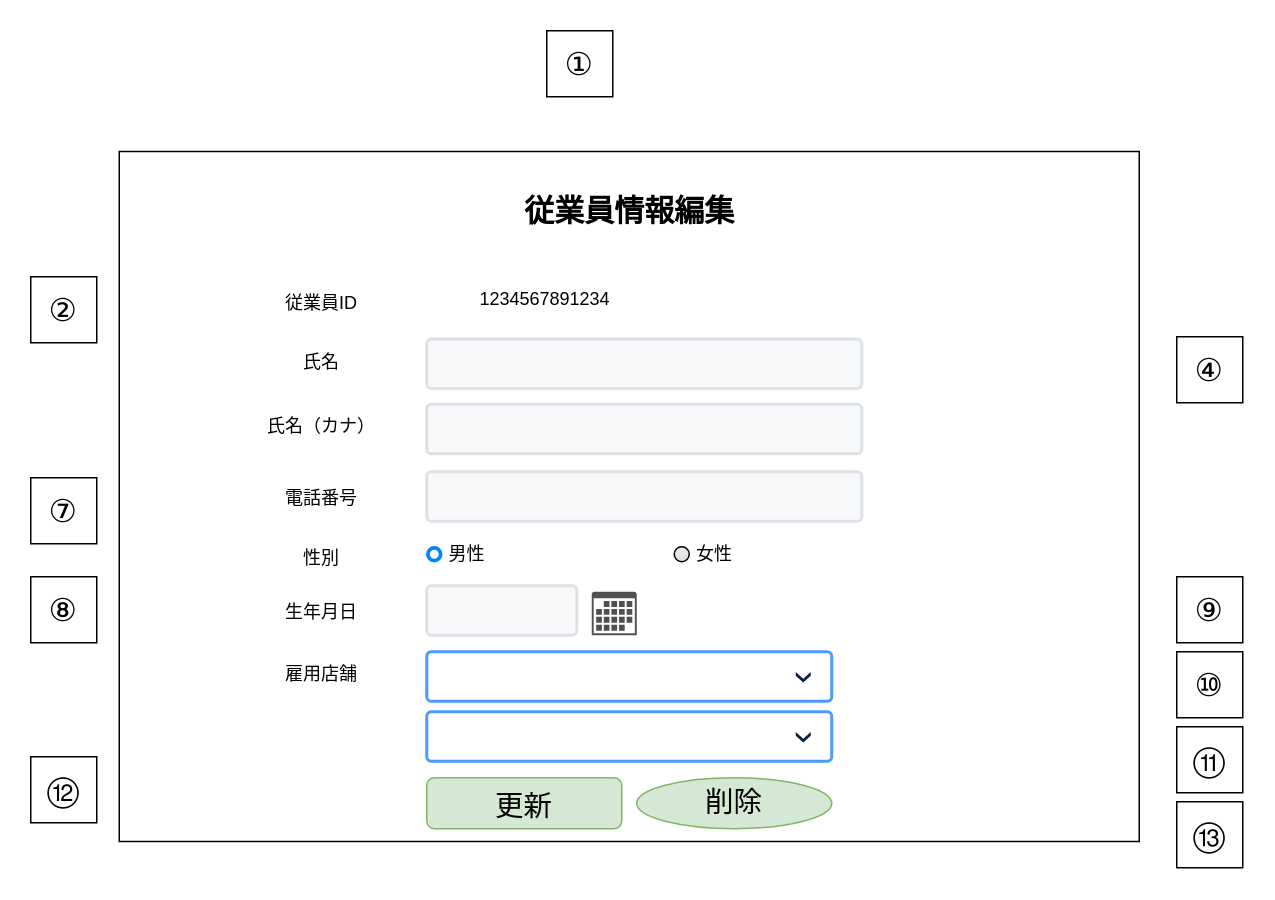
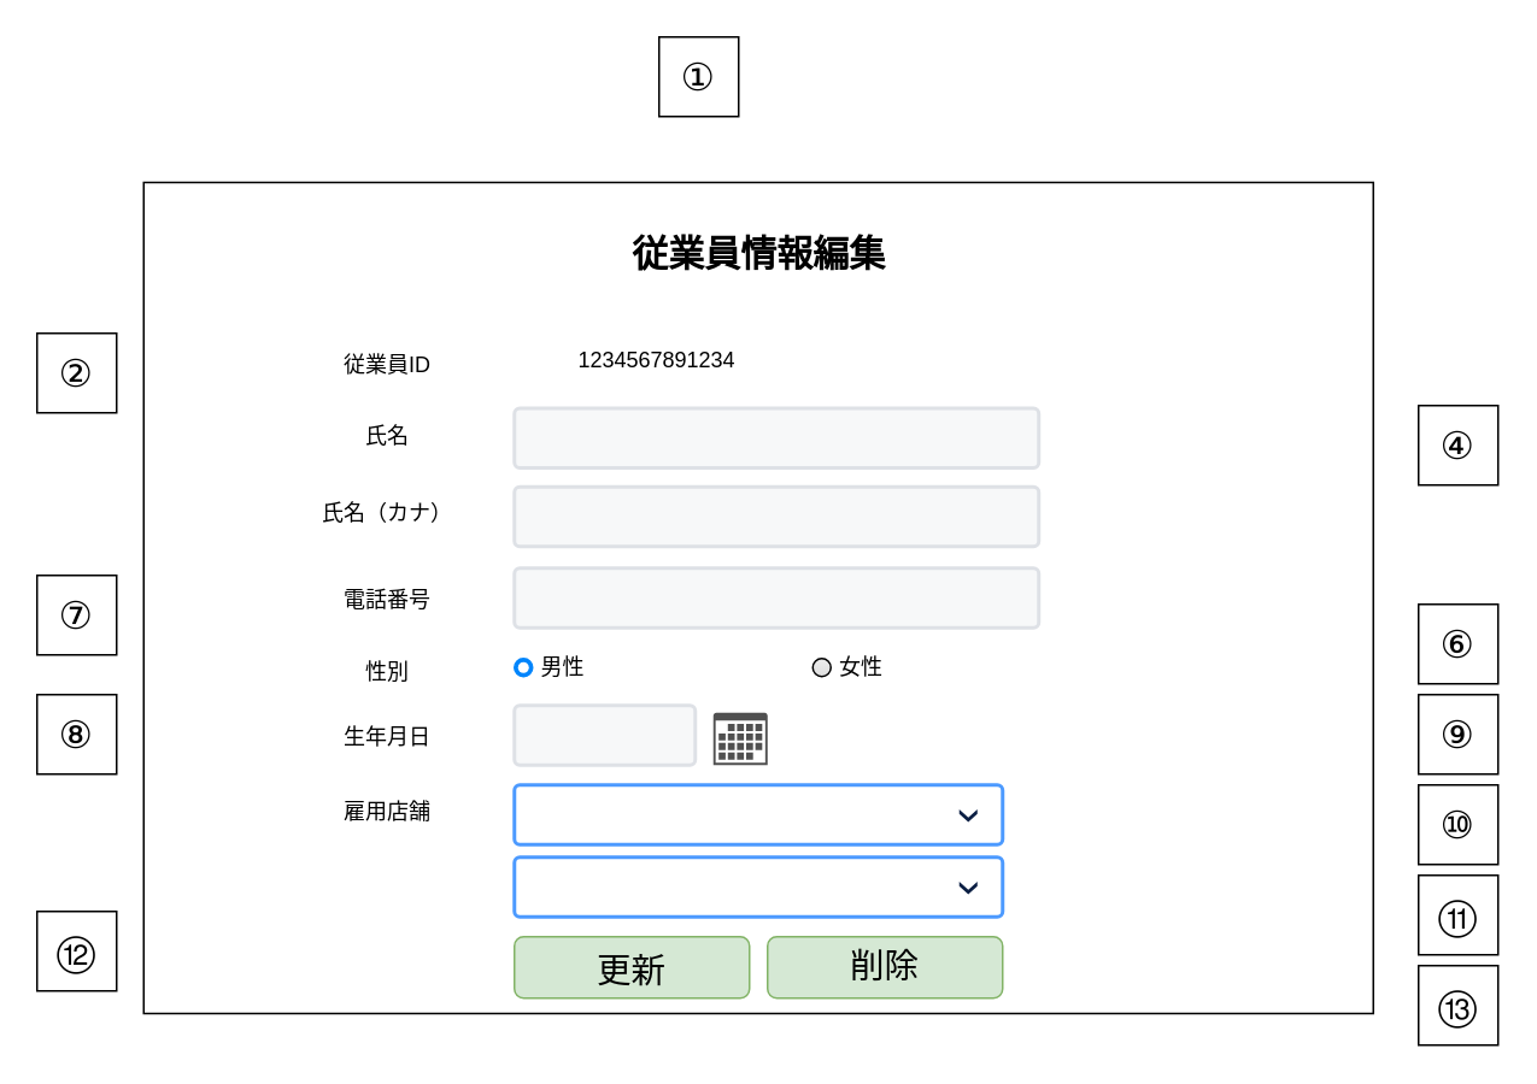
  <mxCell id="0" />
  <mxCell id="1" parent="0" />
  <mxCell id="2" value="" style="rounded=0;whiteSpace=wrap;html=1;fillColor=default;strokeColor=default;fontColor=default;" vertex="1" parent="1"><mxGeometry x="79" y="100.5" width="680" height="460" as="geometry" /></mxCell>
  <mxCell id="3" value="従業員情報編集" style="text;html=1;strokeColor=none;fillColor=none;align=center;verticalAlign=middle;whiteSpace=wrap;rounded=0;fontColor=default;fontStyle=1;fontSize=20;" vertex="1" parent="1"><mxGeometry x="346.5" y="114" width="145" height="50" as="geometry" /></mxCell>
  <mxCell id="4" value="従業員ID" style="text;html=1;strokeColor=none;fillColor=none;align=center;verticalAlign=middle;whiteSpace=wrap;rounded=0;" vertex="1" parent="1"><mxGeometry x="184" y="187" width="60" height="30" as="geometry" /></mxCell>
  <mxCell id="5" value="氏名" style="text;html=1;strokeColor=none;fillColor=none;align=center;verticalAlign=middle;whiteSpace=wrap;rounded=0;" vertex="1" parent="1"><mxGeometry x="184" y="225.5" width="60" height="30" as="geometry" /></mxCell>
  <mxCell id="6" value="" style="rounded=1;arcSize=9;fillColor=#F7F8F9;align=left;spacingLeft=5;strokeColor=#DEE1E6;html=1;strokeWidth=2;fontSize=12" vertex="1" parent="1"><mxGeometry x="284" y="225.5" width="290" height="33" as="geometry" /></mxCell>
  <mxCell id="7" value="氏名（カナ）" style="text;html=1;strokeColor=none;fillColor=none;align=center;verticalAlign=middle;whiteSpace=wrap;rounded=0;" vertex="1" parent="1"><mxGeometry x="164" y="269" width="100" height="30" as="geometry" /></mxCell>
  <mxCell id="8" value="" style="rounded=1;arcSize=9;fillColor=#F7F8F9;align=left;spacingLeft=5;strokeColor=#DEE1E6;html=1;strokeWidth=2;fontSize=12" vertex="1" parent="1"><mxGeometry x="284" y="269" width="290" height="33" as="geometry" /></mxCell>
  <mxCell id="9" value="電話番号" style="text;html=1;strokeColor=none;fillColor=none;align=center;verticalAlign=middle;whiteSpace=wrap;rounded=0;" vertex="1" parent="1"><mxGeometry x="184" y="317" width="60" height="30" as="geometry" /></mxCell>
  <mxCell id="10" value="" style="rounded=1;arcSize=9;fillColor=#F7F8F9;align=left;spacingLeft=5;strokeColor=#DEE1E6;html=1;strokeWidth=2;fontSize=12" vertex="1" parent="1"><mxGeometry x="284" y="314" width="290" height="33" as="geometry" /></mxCell>
  <mxCell id="11" value="性別" style="text;html=1;strokeColor=none;fillColor=none;align=center;verticalAlign=middle;whiteSpace=wrap;rounded=0;" vertex="1" parent="1"><mxGeometry x="184" y="357" width="60" height="30" as="geometry" /></mxCell>
  <mxCell id="12" value="男性" style="html=1;shadow=0;dashed=0;shape=mxgraph.bootstrap.radioButton2;labelPosition=right;verticalLabelPosition=middle;align=left;verticalAlign=middle;gradientColor=#DEDEDE;fillColor=#EDEDED;checked=1;spacing=5;checkedFill=#0085FC;checkedStroke=#ffffff;sketch=0;" vertex="1" parent="1"><mxGeometry x="284" y="364" width="10" height="10" as="geometry" /></mxCell>
  <mxCell id="13" value="女性" style="html=1;shadow=0;dashed=0;shape=mxgraph.bootstrap.radioButton2;labelPosition=right;verticalLabelPosition=middle;align=left;verticalAlign=middle;gradientColor=#DEDEDE;fillColor=#EDEDED;checked=0;spacing=5;checkedFill=#0085FC;checkedStroke=#ffffff;sketch=0;" vertex="1" parent="1"><mxGeometry x="449" y="364" width="10" height="10" as="geometry" /></mxCell>
  <mxCell id="14" value="生年月日" style="text;html=1;strokeColor=none;fillColor=none;align=center;verticalAlign=middle;whiteSpace=wrap;rounded=0;" vertex="1" parent="1"><mxGeometry x="184" y="393" width="60" height="30" as="geometry" /></mxCell>
  <mxCell id="15" value="" style="rounded=1;arcSize=9;fillColor=#F7F8F9;align=left;spacingLeft=5;strokeColor=#DEE1E6;html=1;strokeWidth=2;fontSize=12" vertex="1" parent="1"><mxGeometry x="284" y="390" width="100" height="33" as="geometry" /></mxCell>
  <mxCell id="16" value="" style="sketch=0;pointerEvents=1;shadow=0;dashed=0;html=1;strokeColor=none;fillColor=#505050;labelPosition=center;verticalLabelPosition=bottom;verticalAlign=top;outlineConnect=0;align=center;shape=mxgraph.office.concepts.calendar;" vertex="1" parent="1"><mxGeometry x="394" y="394" width="30" height="29" as="geometry" /></mxCell>
  <mxCell id="17" value="雇用店舗" style="text;html=1;strokeColor=none;fillColor=none;align=center;verticalAlign=middle;whiteSpace=wrap;rounded=0;" vertex="1" parent="1"><mxGeometry x="184" y="434" width="60" height="30" as="geometry" /></mxCell>
  <mxCell id="18" value="" style="rounded=1;arcSize=9;fillColor=#ffffff;strokeColor=#4C9AFF;html=1;strokeWidth=2;spacingLeft=30;fontColor=#000000;align=left" vertex="1" parent="1"><mxGeometry x="284" y="434" width="270" height="33" as="geometry" /></mxCell>
  <mxCell id="19" value="" style="shape=step;whiteSpace=wrap;html=1;rounded=0;strokeColor=none;strokeWidth=2;fillColor=#0A1E43;gradientColor=none;fontFamily=Verdana;fontSize=14;fontColor=#000000;align=left;direction=south;size=0.65;" vertex="1" parent="18"><mxGeometry x="1" y="0.5" width="10" height="7" relative="1" as="geometry"><mxPoint x="-24" y="-3" as="offset" /></mxGeometry></mxCell>
  <mxCell id="20" value="" style="rounded=1;arcSize=9;fillColor=#ffffff;strokeColor=#4C9AFF;html=1;strokeWidth=2;spacingLeft=30;fontColor=#000000;align=left" vertex="1" parent="1"><mxGeometry x="284" y="474" width="270" height="33" as="geometry" /></mxCell>
  <mxCell id="21" value="" style="shape=step;whiteSpace=wrap;html=1;rounded=0;strokeColor=none;strokeWidth=2;fillColor=#0A1E43;gradientColor=none;fontFamily=Verdana;fontSize=14;fontColor=#000000;align=left;direction=south;size=0.65;" vertex="1" parent="20"><mxGeometry x="1" y="0.5" width="10" height="7" relative="1" as="geometry"><mxPoint x="-24" y="-3" as="offset" /></mxGeometry></mxCell>
  <mxCell id="22" value="&lt;span style=&quot;font-size: 27px&quot;&gt;&lt;span style=&quot;font-size: 19px&quot;&gt;更新&lt;/span&gt;&lt;/span&gt;" style="rounded=1;whiteSpace=wrap;html=1;align=center;labelBackgroundColor=none;fillColor=#d5e8d4;strokeColor=#82b366;" vertex="1" parent="1"><mxGeometry x="284" y="518" width="130" height="34" as="geometry" /></mxCell>
- <mxCell id="23" value="&lt;span style=&quot;font-size: 19px&quot;&gt;削除&lt;/span&gt;" style="ellipse;whiteSpace=wrap;html=1;align=center;labelBackgroundColor=none;fillColor=#d5e8d4;strokeColor=#82b366;" vertex="1" parent="1"><mxGeometry x="424" y="518" width="130" height="34" as="geometry" /></mxCell>
+ <mxCell id="23" value="&lt;span style=&quot;font-size: 19px&quot;&gt;削除&lt;/span&gt;" style="rounded=1;whiteSpace=wrap;html=1;align=center;labelBackgroundColor=none;fillColor=#d5e8d4;strokeColor=#82b366;" vertex="1" parent="1"><mxGeometry x="424" y="518" width="130" height="34" as="geometry" /></mxCell>
  <mxCell id="24" value="②" style="whiteSpace=wrap;html=1;aspect=fixed;fontSize=21;" vertex="1" parent="1"><mxGeometry x="20" y="184" width="44" height="44" as="geometry" /></mxCell>
  <mxCell id="25" value="①" style="whiteSpace=wrap;html=1;aspect=fixed;fontSize=21;" vertex="1" parent="1"><mxGeometry x="364" y="20" width="44" height="44" as="geometry" /></mxCell>
  <mxCell id="26" value="④" style="whiteSpace=wrap;html=1;aspect=fixed;fontSize=21;" vertex="1" parent="1"><mxGeometry x="784" y="224" width="44" height="44" as="geometry" /></mxCell>
+ <mxCell id="27" value="⑥" style="whiteSpace=wrap;html=1;aspect=fixed;fontSize=21;" vertex="1" parent="1"><mxGeometry x="784" y="334" width="44" height="44" as="geometry" /></mxCell>
  <mxCell id="28" value="⑨" style="whiteSpace=wrap;html=1;aspect=fixed;fontSize=21;" vertex="1" parent="1"><mxGeometry x="784" y="384" width="44" height="44" as="geometry" /></mxCell>
  <mxCell id="29" value="⑩" style="whiteSpace=wrap;html=1;aspect=fixed;fontSize=21;" vertex="1" parent="1"><mxGeometry x="784" y="434" width="44" height="44" as="geometry" /></mxCell>
  <mxCell id="30" value="⑪" style="whiteSpace=wrap;html=1;aspect=fixed;fontSize=21;" vertex="1" parent="1"><mxGeometry x="784" y="484" width="44" height="44" as="geometry" /></mxCell>
  <mxCell id="31" value="⑫" style="whiteSpace=wrap;html=1;aspect=fixed;fontSize=21;" vertex="1" parent="1"><mxGeometry x="20" y="504" width="44" height="44" as="geometry" /></mxCell>
  <mxCell id="32" value="⑧" style="whiteSpace=wrap;html=1;aspect=fixed;fontSize=21;" vertex="1" parent="1"><mxGeometry x="20" y="384" width="44" height="44" as="geometry" /></mxCell>
  <mxCell id="33" value="⑦" style="whiteSpace=wrap;html=1;aspect=fixed;fontSize=21;" vertex="1" parent="1"><mxGeometry x="20" y="318" width="44" height="44" as="geometry" /></mxCell>
  <mxCell id="34" value="⑬" style="whiteSpace=wrap;html=1;aspect=fixed;fontSize=21;" vertex="1" parent="1"><mxGeometry x="784" y="534" width="44" height="44" as="geometry" /></mxCell>
  <mxCell id="35" value="1234567891234" style="text;html=1;strokeColor=none;fillColor=none;align=center;verticalAlign=middle;whiteSpace=wrap;rounded=0;" vertex="1" parent="1"><mxGeometry x="313" y="184" width="100" height="30" as="geometry" /></mxCell>
